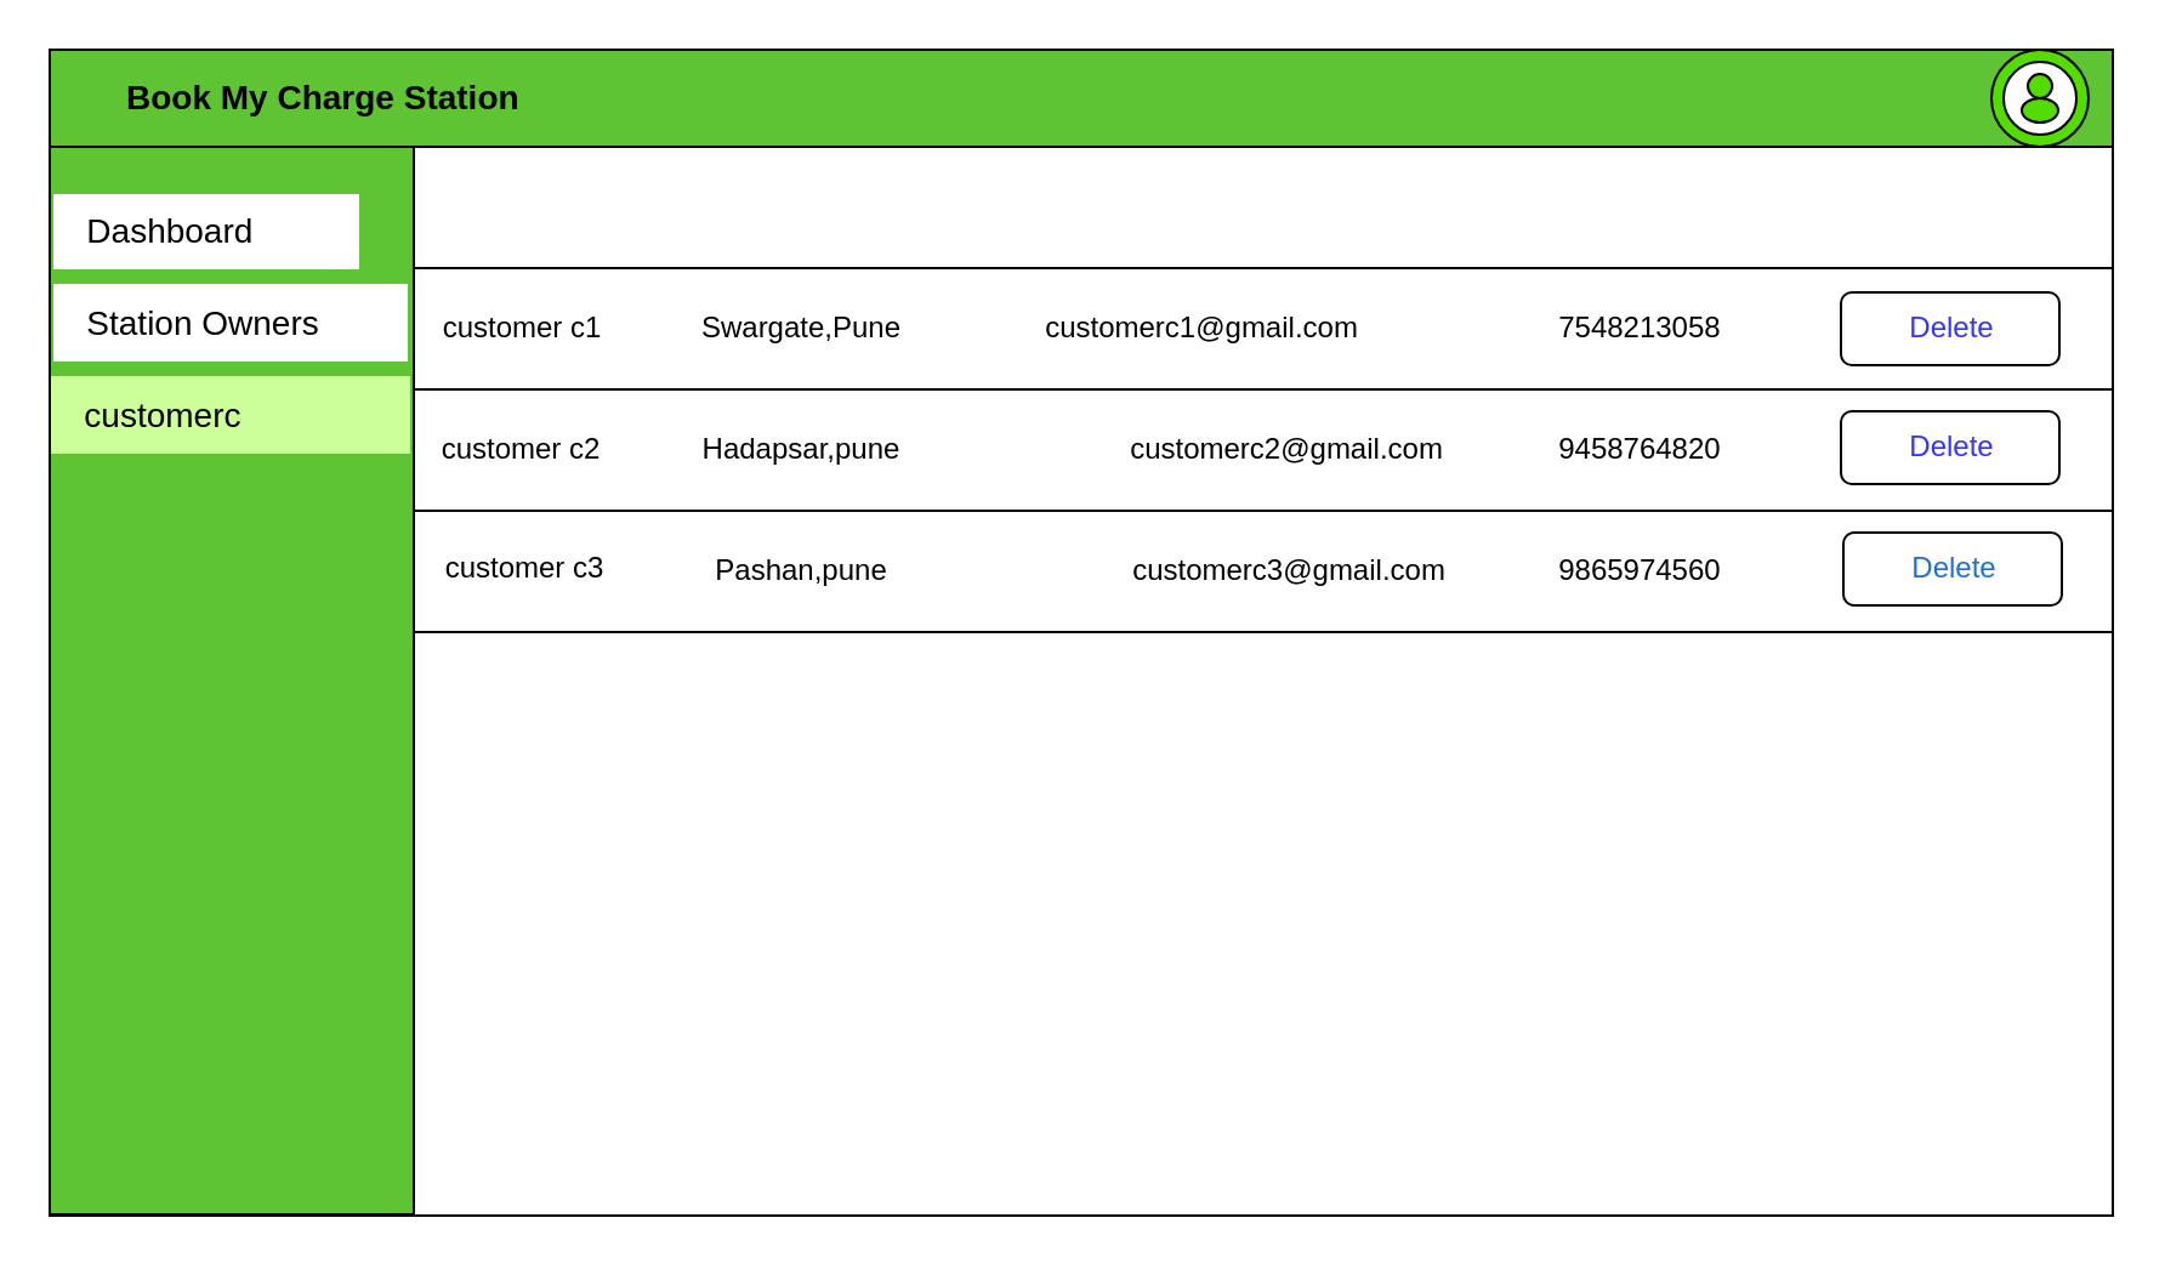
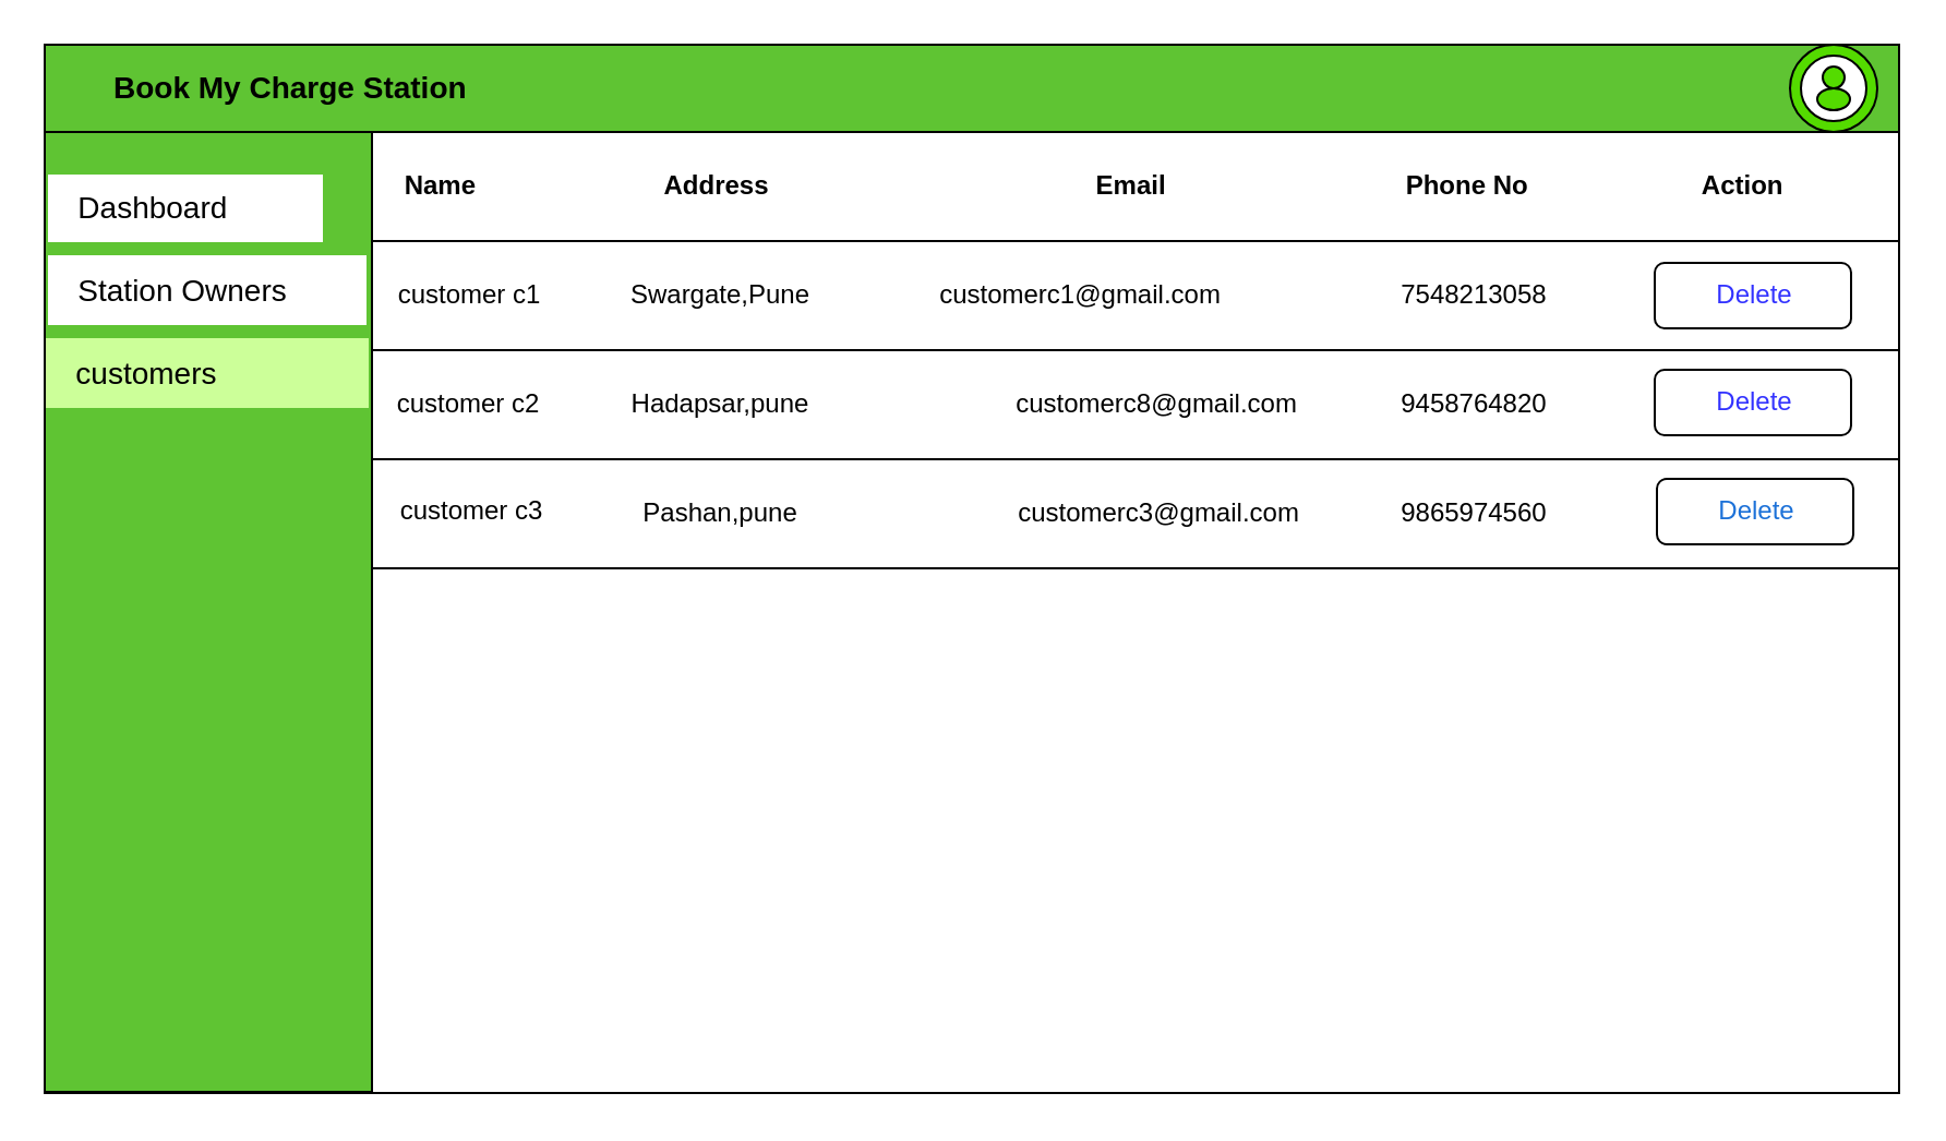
  <mxCell id="0" />
  <mxCell id="1" parent="0" />
  <mxCell id="2" value="" style="rounded=0;whiteSpace=wrap;html=1;fontStyle=1" vertex="1" parent="1"><mxGeometry y="20.5" width="850" height="480" as="geometry" x="20" /></mxCell>
  <mxCell id="3" value="" style="rounded=0;whiteSpace=wrap;html=1;fillColor=#5FC433;" vertex="1" parent="1"><mxGeometry width="850" height="40" as="geometry" x="20" y="20" /></mxCell>
  <mxCell id="4" value="" style="rounded=0;whiteSpace=wrap;html=1;fontColor=#5FC433;fillColor=#5FC433;" vertex="1" parent="1"><mxGeometry y="60" width="150" height="440" as="geometry" x="20" /></mxCell>
+ <mxCell id="5" value="&lt;b&gt;&amp;nbsp;&amp;nbsp;&amp;nbsp; Name &amp;nbsp;&amp;nbsp;&amp;nbsp;&amp;nbsp;&amp;nbsp;&amp;nbsp;&amp;nbsp;&amp;nbsp;&amp;nbsp;&amp;nbsp;&amp;nbsp;&amp;nbsp;&amp;nbsp;&amp;nbsp;&amp;nbsp;&amp;nbsp;&amp;nbsp;&amp;nbsp;&amp;nbsp;&amp;nbsp;&amp;nbsp;&amp;nbsp;&amp;nbsp;&amp;nbsp; Address&amp;nbsp;&amp;nbsp;&amp;nbsp;&amp;nbsp;&amp;nbsp;&amp;nbsp;&amp;nbsp;&amp;nbsp;&amp;nbsp;&amp;nbsp;&amp;nbsp;&amp;nbsp;&amp;nbsp;&amp;nbsp;&amp;nbsp;&amp;nbsp;&amp;nbsp;&amp;nbsp;&amp;nbsp;&amp;nbsp;&amp;nbsp;&amp;nbsp;&amp;nbsp;&amp;nbsp;&amp;nbsp;&amp;nbsp;&amp;nbsp;&amp;nbsp;&amp;nbsp;&amp;nbsp;&amp;nbsp;&amp;nbsp;&amp;nbsp;&amp;nbsp;&amp;nbsp;&amp;nbsp;&amp;nbsp;&amp;nbsp;&amp;nbsp;&amp;nbsp;&amp;nbsp;&amp;nbsp;&amp;nbsp;&amp;nbsp; Email&amp;nbsp; &amp;nbsp; &amp;nbsp;&amp;nbsp;&amp;nbsp; &amp;nbsp; &amp;nbsp; &amp;nbsp; &amp;nbsp; &amp;nbsp; &amp;nbsp; &amp;nbsp; &amp;nbsp; &amp;nbsp; &amp;nbsp; &amp;nbsp; &amp;nbsp;&amp;nbsp; Phone No&amp;nbsp;&amp;nbsp;&amp;nbsp;&amp;nbsp;&amp;nbsp;&amp;nbsp;&amp;nbsp;&amp;nbsp; &amp;nbsp; &amp;nbsp; &amp;nbsp; &amp;nbsp; &amp;nbsp; &amp;nbsp; &amp;nbsp;&amp;nbsp; Action&lt;br&gt;&lt;/b&gt;" style="rounded=0;whiteSpace=wrap;html=1;align=left;" vertex="1" parent="1"><mxGeometry x="170" y="60" width="700" height="50" as="geometry" /></mxCell>
  <mxCell id="6" value="&amp;nbsp;&amp;nbsp;&amp;nbsp;&amp;nbsp;&amp;nbsp;&amp;nbsp;&amp;nbsp;&amp;nbsp;&amp;nbsp;&amp;nbsp;&amp;nbsp;&amp;nbsp;&amp;nbsp;&amp;nbsp;&amp;nbsp;&amp;nbsp;&amp;nbsp;&amp;nbsp;&amp;nbsp;&amp;nbsp;&amp;nbsp;&amp;nbsp;&amp;nbsp;&amp;nbsp;&amp;nbsp;&amp;nbsp;&amp;nbsp;&amp;nbsp;&amp;nbsp;&amp;nbsp;&amp;nbsp;&amp;nbsp;&amp;nbsp;&amp;nbsp;&amp;nbsp;&amp;nbsp;&amp;nbsp;&amp;nbsp;&amp;nbsp;&amp;nbsp;&amp;nbsp;&amp;nbsp;&amp;nbsp;&amp;nbsp;&amp;nbsp;&amp;nbsp;&amp;nbsp;&amp;nbsp;&amp;nbsp;&amp;nbsp;&amp;nbsp;&amp;nbsp;&amp;nbsp;&amp;nbsp;&amp;nbsp;&amp;nbsp;&amp;nbsp;&amp;nbsp;&amp;nbsp;&amp;nbsp;&amp;nbsp;&amp;nbsp;&amp;nbsp;&amp;nbsp;&amp;nbsp;&amp;nbsp;&amp;nbsp;&amp;nbsp;&amp;nbsp;&amp;nbsp;&amp;nbsp;&amp;nbsp;&amp;nbsp;&amp;nbsp;&amp;nbsp;&amp;nbsp;&amp;nbsp;&amp;nbsp;&amp;nbsp;&amp;nbsp;&amp;nbsp;&amp;nbsp;&amp;nbsp;&amp;nbsp;&amp;nbsp;&amp;nbsp;&amp;nbsp;&amp;nbsp;&amp;nbsp;&amp;nbsp;&amp;nbsp;&amp;nbsp;&amp;nbsp;&amp;nbsp;&amp;nbsp;&amp;nbsp;&amp;nbsp;&amp;nbsp;&amp;nbsp;&amp;nbsp;&amp;nbsp;&amp;nbsp;&amp;nbsp;&amp;nbsp;&amp;nbsp;&amp;nbsp;&amp;nbsp;&amp;nbsp;&amp;nbsp;&amp;nbsp;&amp;nbsp;&amp;nbsp;&amp;nbsp;&amp;nbsp;&amp;nbsp;&amp;nbsp;&amp;nbsp;&amp;nbsp;&amp;nbsp;&amp;nbsp;&amp;nbsp;&amp;nbsp;&amp;nbsp;&amp;nbsp;&amp;nbsp;&amp;nbsp;&amp;nbsp;&amp;nbsp;&amp;nbsp;&amp;nbsp;&amp;nbsp;&amp;nbsp;&amp;nbsp;&amp;nbsp;&amp;nbsp;&amp;nbsp;&amp;nbsp;&amp;nbsp;&amp;nbsp;&amp;nbsp; 7548213058" style="rounded=0;whiteSpace=wrap;html=1;align=left;" vertex="1" parent="1"><mxGeometry x="170" y="110" width="700" height="50" as="geometry" /></mxCell>
  <mxCell id="7" value="&amp;nbsp;&amp;nbsp;&amp;nbsp;&amp;nbsp;&amp;nbsp;&amp;nbsp;&amp;nbsp;&amp;nbsp;&amp;nbsp;&amp;nbsp;&amp;nbsp;&amp;nbsp;&amp;nbsp;&amp;nbsp;&amp;nbsp;&amp;nbsp;&amp;nbsp;&amp;nbsp;&amp;nbsp;&amp;nbsp;&amp;nbsp;&amp;nbsp;&amp;nbsp;&amp;nbsp;&amp;nbsp;&amp;nbsp;&amp;nbsp;&amp;nbsp;&amp;nbsp;&amp;nbsp;&amp;nbsp;&amp;nbsp;&amp;nbsp;&amp;nbsp;&amp;nbsp;&amp;nbsp;&amp;nbsp;&amp;nbsp;&amp;nbsp;&amp;nbsp;&amp;nbsp;&amp;nbsp;&amp;nbsp;&amp;nbsp;&amp;nbsp;&amp;nbsp;&amp;nbsp;&amp;nbsp;&amp;nbsp;&amp;nbsp;&amp;nbsp;&amp;nbsp;&amp;nbsp;&amp;nbsp;&amp;nbsp;&amp;nbsp;&amp;nbsp;&amp;nbsp;&amp;nbsp;&amp;nbsp;&amp;nbsp;&amp;nbsp;&amp;nbsp;&amp;nbsp;&amp;nbsp;&amp;nbsp;&amp;nbsp;&amp;nbsp;&amp;nbsp;&amp;nbsp;&amp;nbsp;&amp;nbsp;&amp;nbsp;&amp;nbsp;&amp;nbsp;&amp;nbsp;&amp;nbsp;&amp;nbsp;&amp;nbsp;&amp;nbsp;&amp;nbsp;&amp;nbsp;&amp;nbsp;&amp;nbsp;&amp;nbsp;&amp;nbsp;&amp;nbsp;&amp;nbsp;&amp;nbsp;&amp;nbsp;&amp;nbsp;&amp;nbsp;&amp;nbsp;&amp;nbsp;&amp;nbsp;&amp;nbsp;&amp;nbsp;&amp;nbsp;&amp;nbsp;&amp;nbsp;&amp;nbsp;&amp;nbsp;&amp;nbsp;&amp;nbsp;&amp;nbsp;&amp;nbsp;&amp;nbsp;&amp;nbsp;&amp;nbsp;&amp;nbsp;&amp;nbsp;&amp;nbsp;&amp;nbsp;&amp;nbsp;&amp;nbsp;&amp;nbsp;&amp;nbsp;&amp;nbsp;&amp;nbsp;&amp;nbsp;&amp;nbsp;&amp;nbsp;&amp;nbsp;&amp;nbsp;&amp;nbsp;&amp;nbsp;&amp;nbsp;&amp;nbsp;&amp;nbsp;&amp;nbsp;&amp;nbsp;&amp;nbsp;&amp;nbsp;&amp;nbsp;&amp;nbsp;&amp;nbsp;&amp;nbsp;&amp;nbsp;&amp;nbsp;&amp;nbsp; 9458764820" style="rounded=0;whiteSpace=wrap;html=1;align=left;" vertex="1" parent="1"><mxGeometry x="170" y="160" width="700" height="50" as="geometry" /></mxCell>
  <mxCell id="8" value="&amp;nbsp;&amp;nbsp;&amp;nbsp;&amp;nbsp;&amp;nbsp;&amp;nbsp;&amp;nbsp;&amp;nbsp;&amp;nbsp;&amp;nbsp;&amp;nbsp;&amp;nbsp;&amp;nbsp;&amp;nbsp;&amp;nbsp;&amp;nbsp;&amp;nbsp;&amp;nbsp;&amp;nbsp;&amp;nbsp;&amp;nbsp;&amp;nbsp;&amp;nbsp;&amp;nbsp;&amp;nbsp;&amp;nbsp;&amp;nbsp;&amp;nbsp;&amp;nbsp;&amp;nbsp;&amp;nbsp;&amp;nbsp;&amp;nbsp;&amp;nbsp;&amp;nbsp;&amp;nbsp;&amp;nbsp;&amp;nbsp;&amp;nbsp;&amp;nbsp;&amp;nbsp;&amp;nbsp;&amp;nbsp;&amp;nbsp;&amp;nbsp;&amp;nbsp;&amp;nbsp;&amp;nbsp;&amp;nbsp;&amp;nbsp;&amp;nbsp;&amp;nbsp;&amp;nbsp;&amp;nbsp;&amp;nbsp;&amp;nbsp;&amp;nbsp;&amp;nbsp;&amp;nbsp;&amp;nbsp;&amp;nbsp;&amp;nbsp;&amp;nbsp;&amp;nbsp;&amp;nbsp;&amp;nbsp;&amp;nbsp;&amp;nbsp;&amp;nbsp;&amp;nbsp;&amp;nbsp;&amp;nbsp;&amp;nbsp;&amp;nbsp;&amp;nbsp;&amp;nbsp;&amp;nbsp;&amp;nbsp;&amp;nbsp;&amp;nbsp;&amp;nbsp;&amp;nbsp;&amp;nbsp;&amp;nbsp;&amp;nbsp;&amp;nbsp;&amp;nbsp;&amp;nbsp;&amp;nbsp;&amp;nbsp;&amp;nbsp;&amp;nbsp;&amp;nbsp;&amp;nbsp;&amp;nbsp;&amp;nbsp;&amp;nbsp;&amp;nbsp;&amp;nbsp;&amp;nbsp;&amp;nbsp;&amp;nbsp;&amp;nbsp;&amp;nbsp;&amp;nbsp;&amp;nbsp;&amp;nbsp;&amp;nbsp;&amp;nbsp;&amp;nbsp;&amp;nbsp;&amp;nbsp;&amp;nbsp;&amp;nbsp;&amp;nbsp;&amp;nbsp;&amp;nbsp;&amp;nbsp;&amp;nbsp;&amp;nbsp;&amp;nbsp;&amp;nbsp;&amp;nbsp;&amp;nbsp;&amp;nbsp;&amp;nbsp;&amp;nbsp;&amp;nbsp;&amp;nbsp;&amp;nbsp;&amp;nbsp;&amp;nbsp;&amp;nbsp;&amp;nbsp;&amp;nbsp;&amp;nbsp;&amp;nbsp;&amp;nbsp;&amp;nbsp;&amp;nbsp; 9865974560" style="rounded=0;whiteSpace=wrap;html=1;align=left;" vertex="1" parent="1"><mxGeometry x="170" y="210" width="700" height="50" as="geometry" /></mxCell>
  <mxCell id="9" value="" style="ellipse;whiteSpace=wrap;html=1;aspect=fixed;fillColor=#54DB00;" vertex="1" parent="1"><mxGeometry x="820" width="40" height="40" as="geometry" y="20" /></mxCell>
  <mxCell id="10" value="" style="ellipse;whiteSpace=wrap;html=1;aspect=fixed;" vertex="1" parent="1"><mxGeometry x="825" y="25" width="30" height="30" as="geometry" /></mxCell>
  <mxCell id="11" value="" style="ellipse;whiteSpace=wrap;html=1;aspect=fixed;fillColor=#54DB00;" vertex="1" parent="1"><mxGeometry x="835" y="30" width="10" height="10" as="geometry" /></mxCell>
  <mxCell id="12" value="" style="ellipse;whiteSpace=wrap;html=1;fillColor=#54DB00;" vertex="1" parent="1"><mxGeometry x="832.5" y="40" width="15" height="10" as="geometry" /></mxCell>
  <mxCell id="13" value="&lt;div style=&quot;font-size: 13px;&quot; align=&quot;left&quot;&gt;&lt;font style=&quot;font-size: 14px;&quot;&gt;&amp;nbsp;&amp;nbsp; Dashboard&lt;/font&gt;&lt;/div&gt;" style="rounded=0;whiteSpace=wrap;html=1;align=left;strokeColor=#FFFFFF;" vertex="1" parent="1"><mxGeometry x="22" y="80" width="125" height="30" as="geometry" /></mxCell>
  <mxCell id="14" value="&lt;div align=&quot;left&quot;&gt;&lt;font style=&quot;font-size: 14px;&quot;&gt;&amp;nbsp;&amp;nbsp; Station Owners&lt;/font&gt;&lt;br&gt;&lt;/div&gt;" style="rounded=0;whiteSpace=wrap;html=1;align=left;strokeColor=#FFFFFF;" vertex="1" parent="1"><mxGeometry x="22" y="117" width="145" height="31" as="geometry" /></mxCell>
- <mxCell id="15" value="&lt;div align=&quot;left&quot;&gt;&lt;font style=&quot;font-size: 14px;&quot;&gt;&amp;nbsp;&amp;nbsp; customerc&lt;/font&gt;&lt;/div&gt;" style="rounded=0;whiteSpace=wrap;html=1;fontColor=#000000;strokeColor=#CCFF99;fillColor=#CCFF99;align=left;" vertex="1" parent="1"><mxGeometry x="21" y="155" width="147" height="31" as="geometry" /></mxCell>
+ <mxCell id="15" value="&lt;div align=&quot;left&quot;&gt;&lt;font style=&quot;font-size: 14px;&quot;&gt;&amp;nbsp;&amp;nbsp; customers&lt;/font&gt;&lt;/div&gt;" style="rounded=0;whiteSpace=wrap;html=1;fontColor=#000000;strokeColor=#CCFF99;fillColor=#CCFF99;align=left;" vertex="1" parent="1"><mxGeometry x="21" y="155" width="147" height="31" as="geometry" /></mxCell>
  <mxCell id="16" value="&amp;nbsp;&amp;nbsp;&amp;nbsp;&amp;nbsp;&amp;nbsp;&amp;nbsp;&amp;nbsp; Delete" style="rounded=1;whiteSpace=wrap;html=1;fontColor=#3333FF;align=left;" vertex="1" parent="1"><mxGeometry x="758" y="120" width="90" height="30" as="geometry" /></mxCell>
  <mxCell id="17" value="&amp;nbsp;&amp;nbsp;&amp;nbsp;&amp;nbsp;&amp;nbsp;&amp;nbsp;&amp;nbsp; &lt;font color=&quot;#3333ff&quot;&gt;Delete&lt;/font&gt;" style="rounded=1;whiteSpace=wrap;html=1;align=left;" vertex="1" parent="1"><mxGeometry x="758" y="169" width="90" height="30" as="geometry" /></mxCell>
  <mxCell id="18" value="&amp;nbsp;&amp;nbsp;&amp;nbsp;&amp;nbsp;&amp;nbsp;&amp;nbsp;&amp;nbsp; Delete" style="rounded=1;whiteSpace=wrap;html=1;fontColor=#1c71d8;align=left;" vertex="1" parent="1"><mxGeometry x="759" y="219" width="90" height="30" as="geometry" /></mxCell>
  <mxCell id="19" value="customer c1" style="text;html=1;strokeColor=none;fillColor=none;align=center;verticalAlign=middle;whiteSpace=wrap;rounded=0;" vertex="1" parent="1"><mxGeometry x="170" y="120" width="90" height="30" as="geometry" /></mxCell>
  <mxCell id="20" value="customer c2" style="text;html=1;strokeColor=none;fillColor=none;align=center;verticalAlign=middle;whiteSpace=wrap;rounded=0;" vertex="1" parent="1"><mxGeometry x="177" y="170" width="75" height="30" as="geometry" /></mxCell>
  <mxCell id="21" value="customer c3" style="text;html=1;strokeColor=none;fillColor=none;align=center;verticalAlign=middle;whiteSpace=wrap;rounded=0;" vertex="1" parent="1"><mxGeometry x="172.5" y="219" width="85.5" height="30" as="geometry" /></mxCell>
  <mxCell id="22" value="Swargate,Pune" style="text;html=1;strokeColor=none;fillColor=none;align=center;verticalAlign=middle;whiteSpace=wrap;rounded=0;" vertex="1" parent="1"><mxGeometry x="300" y="120" width="60" height="30" as="geometry" /></mxCell>
  <mxCell id="23" value="customerc1@gmail.com" style="text;html=1;strokeColor=none;fillColor=none;align=center;verticalAlign=middle;whiteSpace=wrap;rounded=0;" vertex="1" parent="1"><mxGeometry x="455" y="120" width="80" height="30" as="geometry" /></mxCell>
- <mxCell id="24" value="customerc2@gmail.com" style="text;html=1;strokeColor=none;fillColor=none;align=center;verticalAlign=middle;whiteSpace=wrap;rounded=0;" vertex="1" parent="1"><mxGeometry x="505" y="170" width="50" height="30" as="geometry" /></mxCell>
+ <mxCell id="24" value="customerc8@gmail.com" style="text;html=1;strokeColor=none;fillColor=none;align=center;verticalAlign=middle;whiteSpace=wrap;rounded=0;" vertex="1" parent="1"><mxGeometry x="505" y="170" width="50" height="30" as="geometry" /></mxCell>
  <mxCell id="25" value="customerc3@gmail.com" style="text;html=1;strokeColor=none;fillColor=none;align=center;verticalAlign=middle;whiteSpace=wrap;rounded=0;" vertex="1" parent="1"><mxGeometry x="501" y="220" width="60" height="30" as="geometry" /></mxCell>
  <mxCell id="26" value="Hadapsar,pune" style="text;html=1;strokeColor=none;fillColor=none;align=center;verticalAlign=middle;whiteSpace=wrap;rounded=0;" vertex="1" parent="1"><mxGeometry x="300" y="170" width="60" height="30" as="geometry" /></mxCell>
  <mxCell id="27" value="Pashan,pune" style="text;html=1;strokeColor=none;fillColor=none;align=center;verticalAlign=middle;whiteSpace=wrap;rounded=0;" vertex="1" parent="1"><mxGeometry x="300" y="220" width="60" height="30" as="geometry" /></mxCell>
  <mxCell id="28" value="Book My Charge Station" style="text;html=1;strokeColor=none;fillColor=none;align=left;verticalAlign=middle;whiteSpace=wrap;rounded=0;fontSize=14;fontStyle=1" vertex="1" parent="1"><mxGeometry x="50" y="25" width="200" height="30" as="geometry" /></mxCell>
